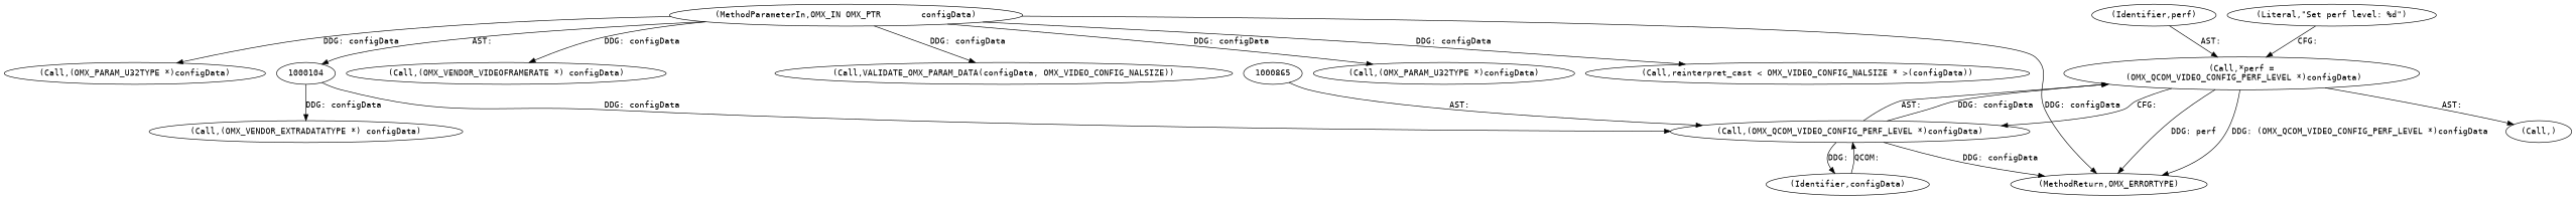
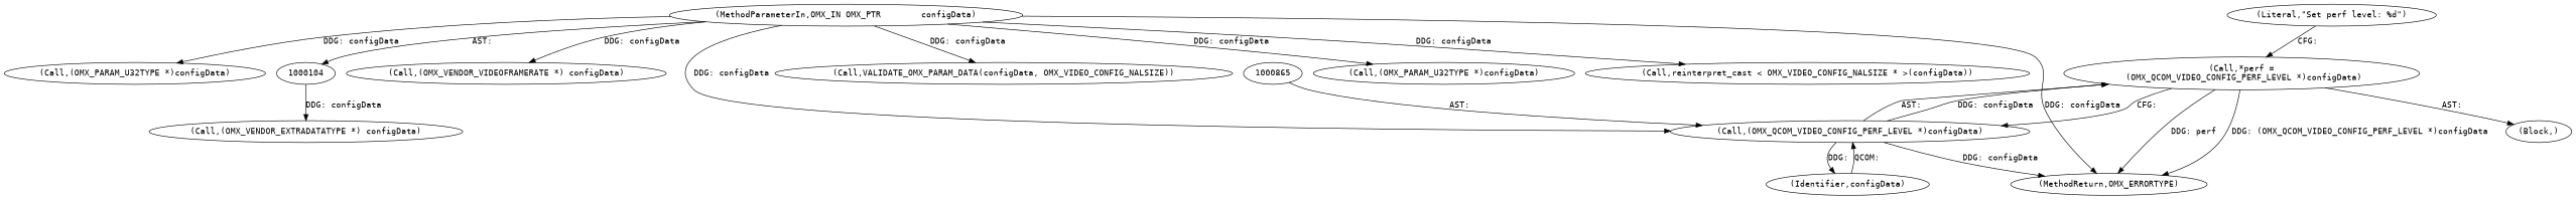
  digraph {
    fontname="DejaVu Sans Mono"
    node [fontname="DejaVu Sans Mono"]
    edge [fontname="DejaVu Sans Mono"]
    n1 [label="(Call,*perf =\n (OMX_QCOM_VIDEO_CONFIG_PERF_LEVEL *)configData)"]
    n2 [label="(Call,(OMX_QCOM_VIDEO_CONFIG_PERF_LEVEL *)configData)"]
    n3 [label="(MethodReturn,OMX_ERRORTYPE)"]
-   n4 [label="(Call,)"]
+   n4 [label="(Block,)"]
    n5 [label="(Identifier,configData)"]
    n6 [label="(MethodParameterIn,OMX_IN OMX_PTR        configData)"]
    n7 [label="(Call,VALIDATE_OMX_PARAM_DATA(configData, OMX_VIDEO_CONFIG_NALSIZE))"]
    n8 [label="(Call,(OMX_PARAM_U32TYPE *)configData)"]
    n9 [label="(Call,(OMX_VENDOR_VIDEOFRAMERATE *) configData)"]
    n10 [label="(Call,reinterpret_cast < OMX_VIDEO_CONFIG_NALSIZE * >(configData))"]
    n11 [label="(Call,(OMX_PARAM_U32TYPE *)configData)"]
    1000104
    n13 [label="(Call,(OMX_VENDOR_EXTRADATATYPE *) configData)"]
-   n14 [label="(Identifier,perf)"]
    n15 [label="(Literal,\"Set perf level: %d\")"]
    1000865
    n1 -> n2 [label="CFG: "]
    n1 -> n3 [label="DDG: (OMX_QCOM_VIDEO_CONFIG_PERF_LEVEL *)configData"]
    n1 -> n3 [label="DDG: perf"]
    n1 -> n4 [label="AST: "]
    n2 -> n1 [label="AST: "]
    n2 -> n1 [label="DDG: configData"]
    n2 -> n3 [label="DDG: configData"]
    n2 -> n5 [label="DDG: "]
    n5 -> n2 [label="QCOM: "]
-   1000104 -> n2 [label="DDG: configData"]
+   n6 -> n2 [label="DDG: configData"]
    n6 -> n3 [label="DDG: configData"]
    n6 -> n7 [label="DDG: configData"]
    n6 -> n8 [label="DDG: configData"]
    n6 -> n9 [label="DDG: configData"]
    n6 -> n10 [label="DDG: configData"]
    n6 -> n11 [label="DDG: configData"]
    n6 -> 1000104 [label="AST: "]
    1000104 -> n13 [label="DDG: configData"]
-   n14 -> n1 [label="AST: "]
    n15 -> n1 [label="CFG: "]
    1000865 -> n2 [label="AST: "]
  }
